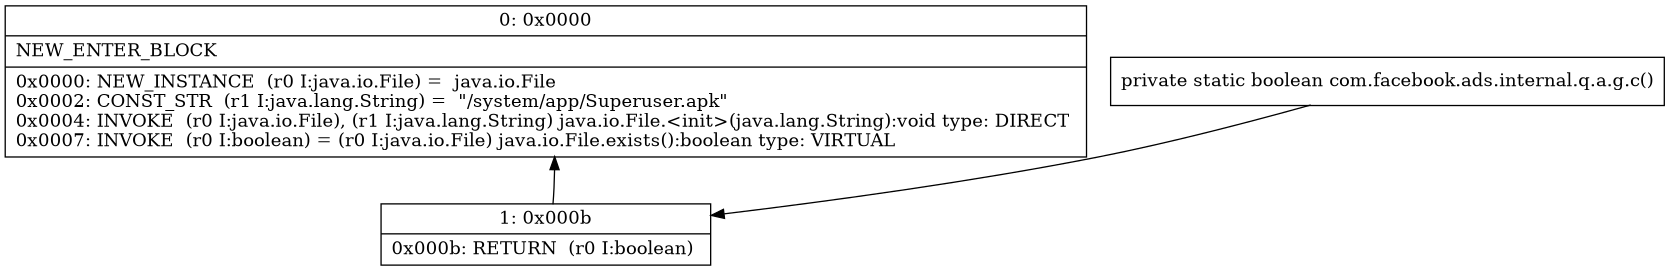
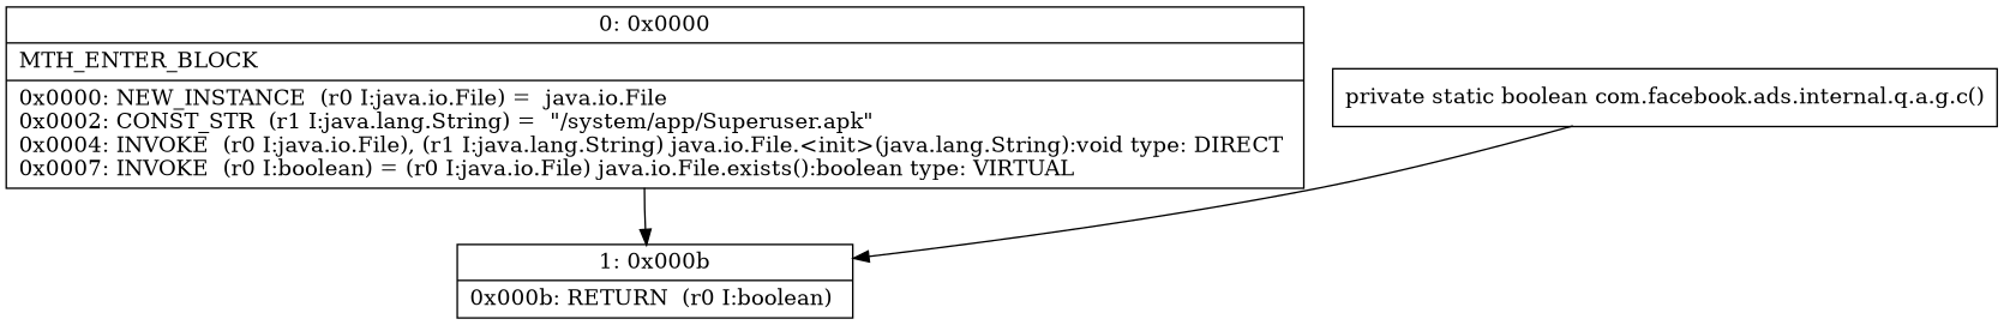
  digraph {
    node [shape=record]
-   n1 [label="{0\:\ 0x0000|NEW_ENTER_BLOCK\l|0x0000: NEW_INSTANCE  (r0 I:java.io.File) =  java.io.File \l0x0002: CONST_STR  (r1 I:java.lang.String) =  \"\/system\/app\/Superuser.apk\" \l0x0004: INVOKE  (r0 I:java.io.File), (r1 I:java.lang.String) java.io.File.\<init\>(java.lang.String):void type: DIRECT \l0x0007: INVOKE  (r0 I:boolean) = (r0 I:java.io.File) java.io.File.exists():boolean type: VIRTUAL \l}"]
+   n1 [label="{0\:\ 0x0000|MTH_ENTER_BLOCK\l|0x0000: NEW_INSTANCE  (r0 I:java.io.File) =  java.io.File \l0x0002: CONST_STR  (r1 I:java.lang.String) =  \"\/system\/app\/Superuser.apk\" \l0x0004: INVOKE  (r0 I:java.io.File), (r1 I:java.lang.String) java.io.File.\<init\>(java.lang.String):void type: DIRECT \l0x0007: INVOKE  (r0 I:boolean) = (r0 I:java.io.File) java.io.File.exists():boolean type: VIRTUAL \l}"]
    n2 [label="{1\:\ 0x000b|0x000b: RETURN  (r0 I:boolean) \l}"]
    n3 [label="{private static boolean com.facebook.ads.internal.q.a.g.c() }"]
-   n2 -> n1
+   n1 -> n2
    n3 -> n2
  }
